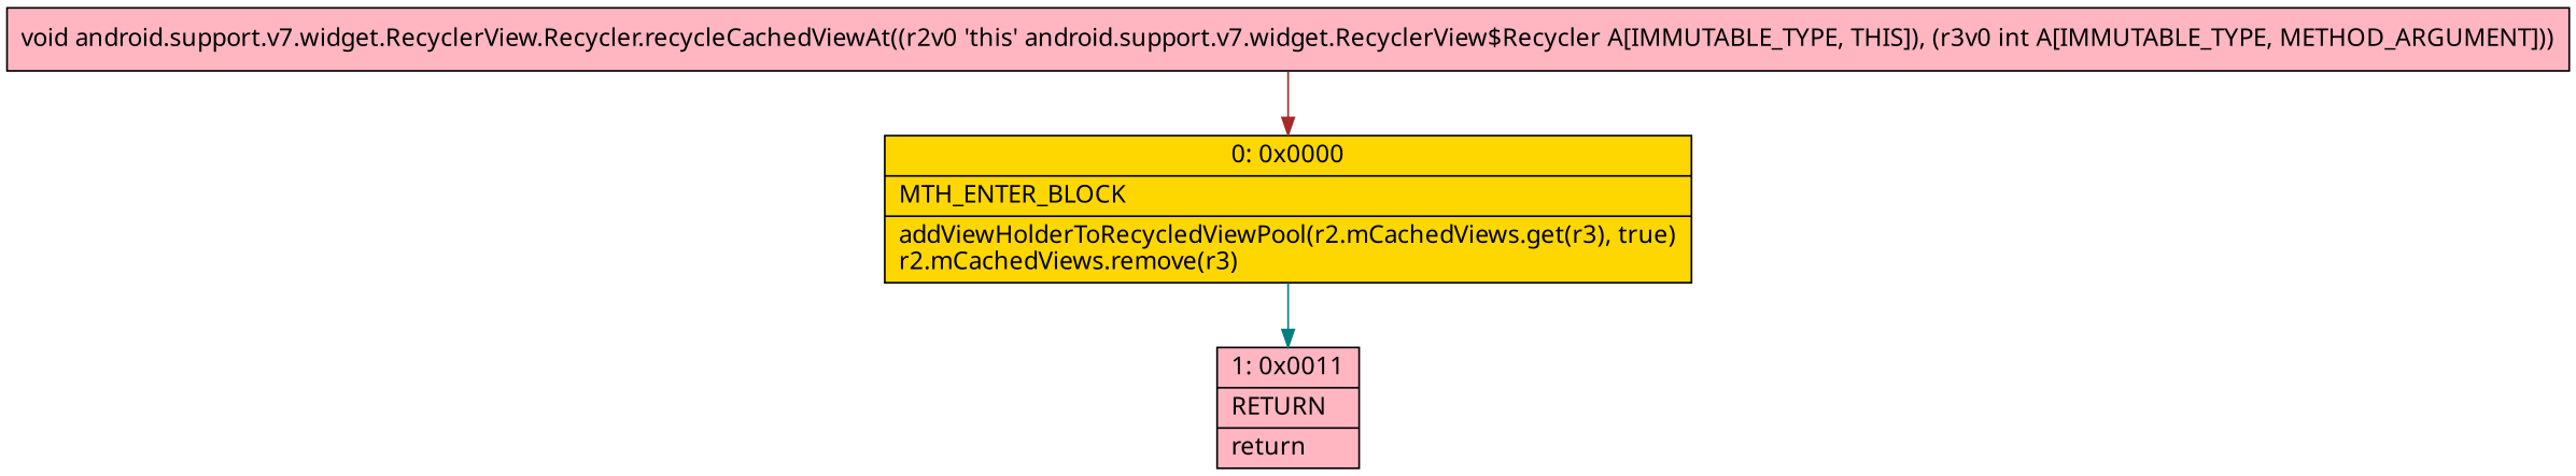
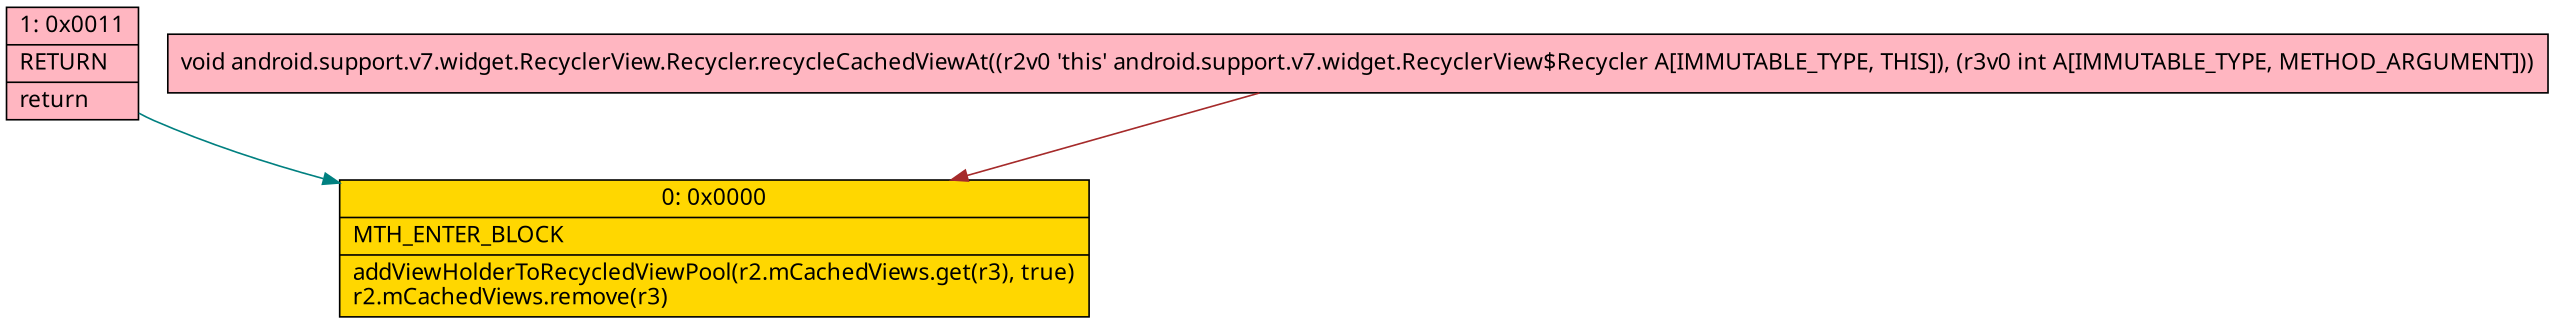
  digraph {
    fontname="Noto Sans"
    node [shape=record style=filled fillcolor=lightpink fontname="Noto Sans"]
    edge [fontname="Noto Sans"]
    n1 [label="{0\:\ 0x0000|MTH_ENTER_BLOCK\l|addViewHolderToRecycledViewPool(r2.mCachedViews.get(r3), true)\lr2.mCachedViews.remove(r3)\l}" fillcolor=gold]
    n2 [label="{1\:\ 0x0011|RETURN\l|return\l}"]
    n3 [label="{void android.support.v7.widget.RecyclerView.Recycler.recycleCachedViewAt((r2v0 'this' android.support.v7.widget.RecyclerView$Recycler A[IMMUTABLE_TYPE, THIS]), (r3v0 int A[IMMUTABLE_TYPE, METHOD_ARGUMENT])) }"]
-   n1 -> n2 [color=teal]
+   n2 -> n1 [color=teal]
    n3 -> n1 [color=brown]
  }
